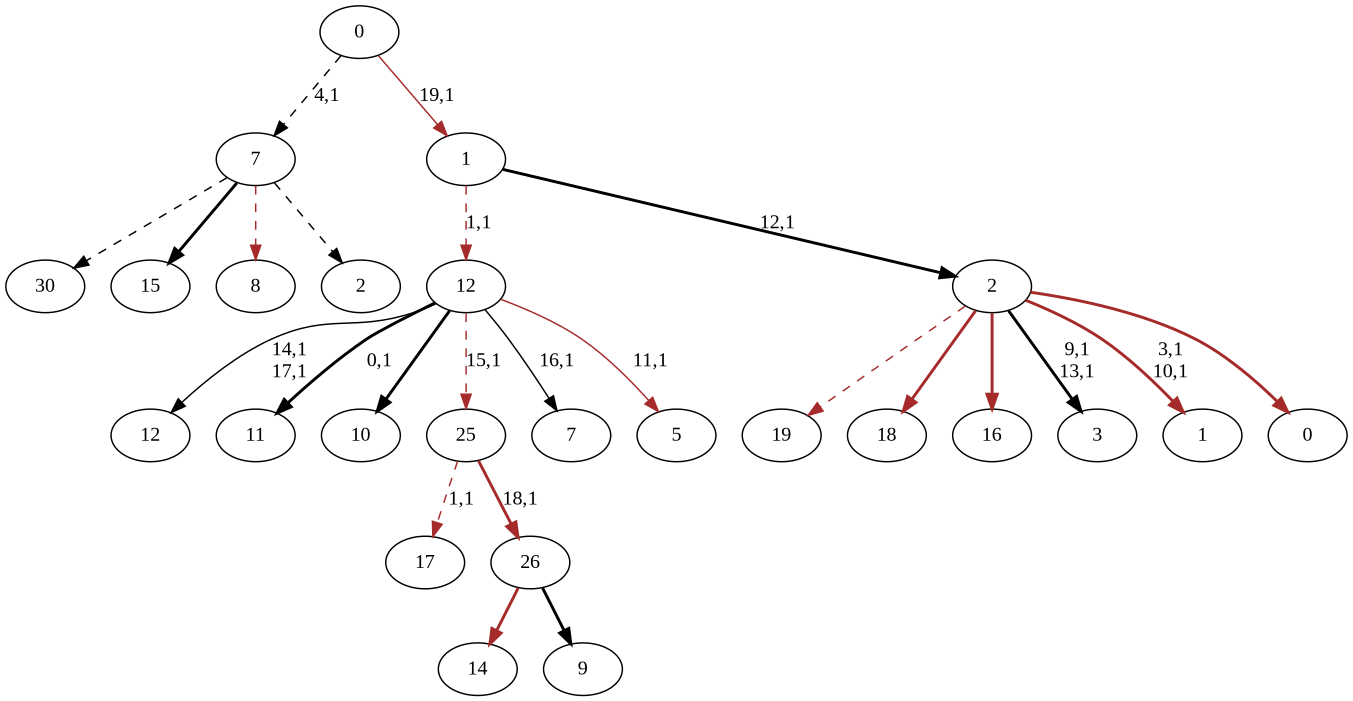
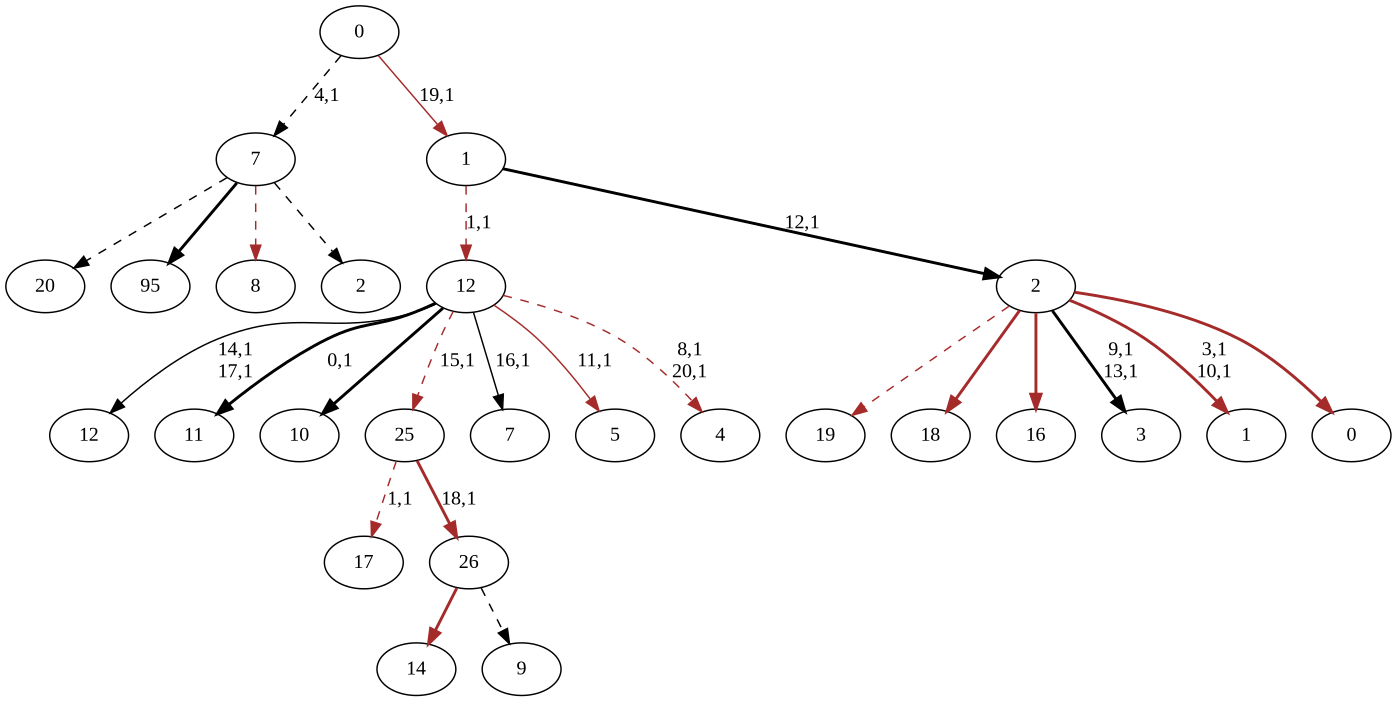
  digraph {
    fontname="Liberation Serif"
    node [fontname="Liberation Serif"]
    edge [color=brown fontname="Liberation Serif" style=bold]
-   n1 [label=30]
+   n1 [label=20]
    n2 [label=19]
    n3 [label=18]
    n4 [label=17]
    n5 [label=16]
-   n6 [label=15]
+   n6 [label=95]
    n7 [label=14]
    n8 [label=12]
    n9 [label=11]
    n10 [label=10]
    n11 [label=9]
    26
    25
    n14 [label=8]
    n15 [label=7]
    n16 [label=5]
+   n17 [label=4]
    12
    n19 [label=3]
    n20 [label=2]
    7
    n22 [label=1]
    n23 [label=0]
    2
    1
    0
    26 -> n7
-   26 -> n11 [color=black]
+   26 -> n11 [color=black style=dashed]
    25 -> n4 [label="1,1" style=dashed]
    25 -> 26 [label="18,1"]
    12 -> n8 [color=black label="14,1\n17,1" style=solid]
    12 -> n9 [color=black label="0,1"]
    12 -> n10 [color=black]
    12 -> 25 [label="15,1" style=dashed]
    12 -> n15 [color=black label="16,1" style=solid]
    12 -> n16 [label="11,1" style=solid]
+   12 -> n17 [label="8,1\n20,1" style=dashed]
    7 -> n1 [color=black style=dashed]
    7 -> n6 [color=black]
    7 -> n14 [style=dashed]
    7 -> n20 [color=black style=dashed]
    2 -> n2 [style=dashed]
    2 -> n3
    2 -> n5
    2 -> n19 [color=black label="9,1\n13,1"]
    2 -> n22 [label="3,1\n10,1"]
    2 -> n23
    1 -> 12 [label="1,1" style=dashed]
    1 -> 2 [color=black label="12,1"]
    0 -> 7 [color=black label="4,1" style=dashed]
    0 -> 1 [label="19,1" style=solid]
  }
